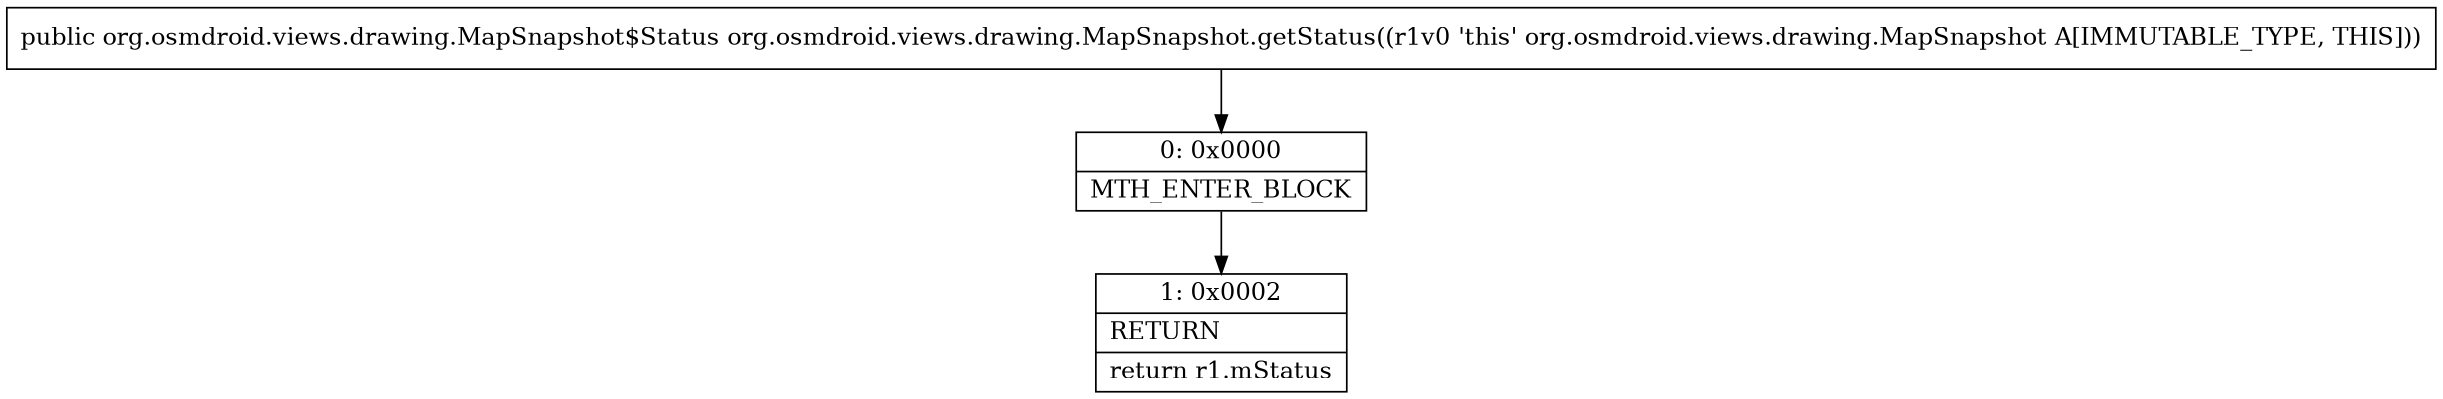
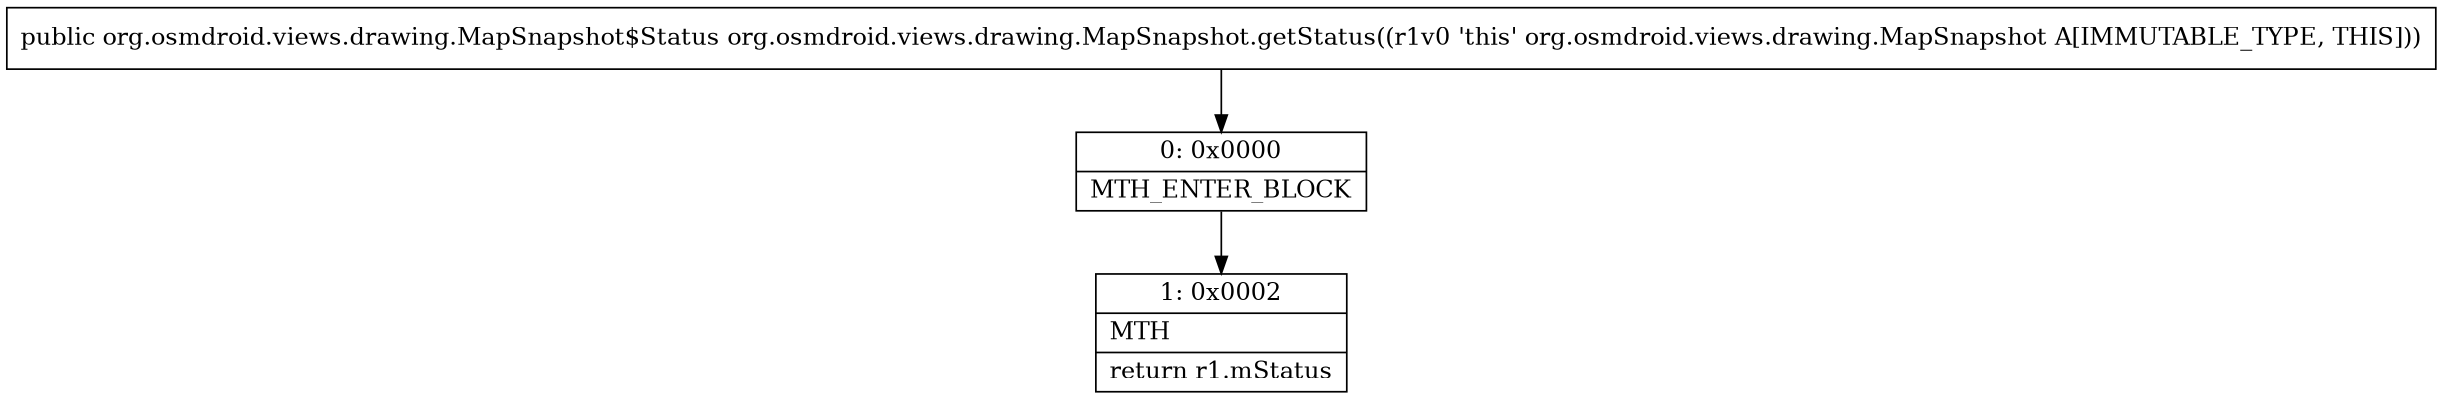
  digraph {
    node [shape=record]
    n1 [label="{0\:\ 0x0000|MTH_ENTER_BLOCK\l}"]
-   n2 [label="{1\:\ 0x0002|RETURN\l|return r1.mStatus\l}"]
+   n2 [label="{1\:\ 0x0002|MTH\l|return r1.mStatus\l}"]
    n3 [label="{public org.osmdroid.views.drawing.MapSnapshot$Status org.osmdroid.views.drawing.MapSnapshot.getStatus((r1v0 'this' org.osmdroid.views.drawing.MapSnapshot A[IMMUTABLE_TYPE, THIS])) }"]
    n1 -> n2
    n3 -> n1
  }
